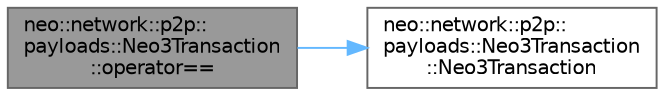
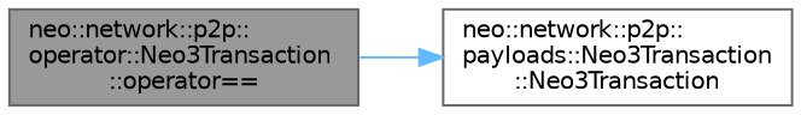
  digraph {
    rankdir=LR
    node [fontname=Helvetica fontsize=10 shape=box style=filled]
-   n1 [color=gray40 fillcolor=grey60 fontcolor=black height=0.2 label="neo::network::p2p::\lpayloads::Neo3Transaction\l::operator==" width=0.4]
+   n1 [color=gray40 fillcolor=grey60 fontcolor=black height=0.2 label="neo::network::p2p::\loperator::Neo3Transaction\l::operator==" width=0.4]
    n2 [color=grey40 fillcolor=white height=0.2 label="neo::network::p2p::\lpayloads::Neo3Transaction\l::Neo3Transaction" width=0.4]
    n1 -> n2 [color=steelblue1 fontname=Helvetica fontsize=10 labelfontname=Helvetica labelfontsize=10 style=solid]
  }
